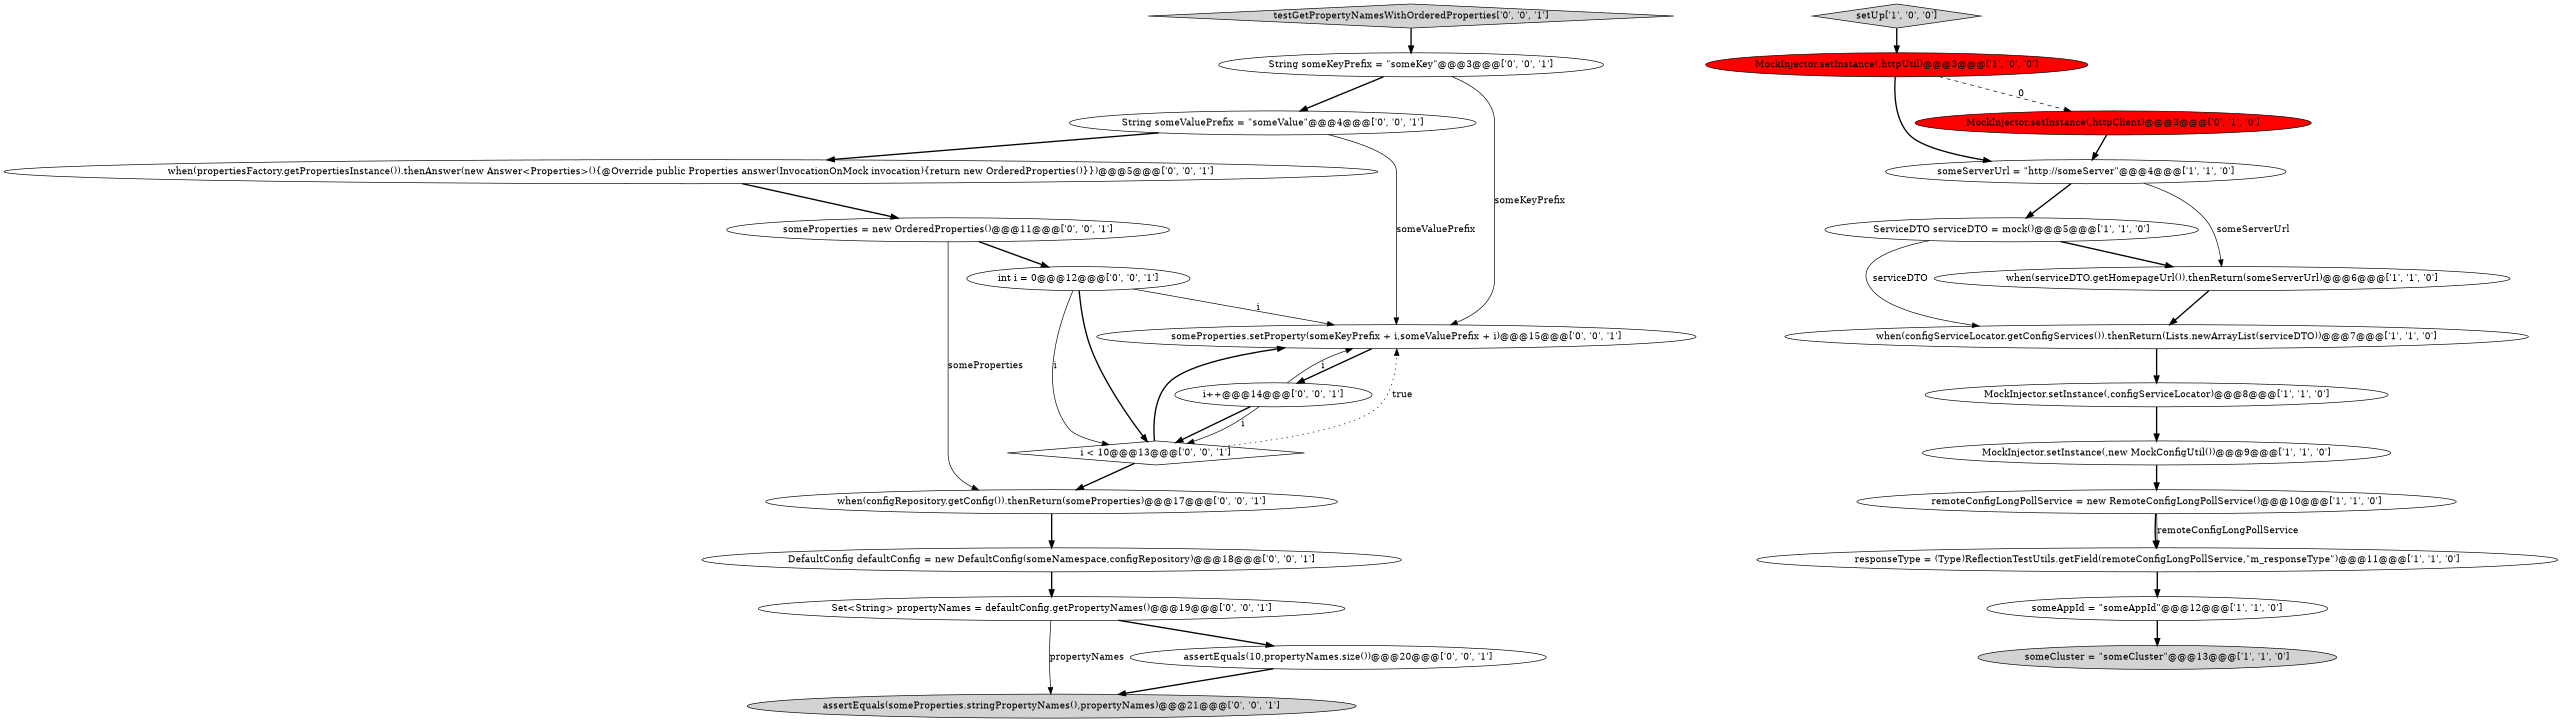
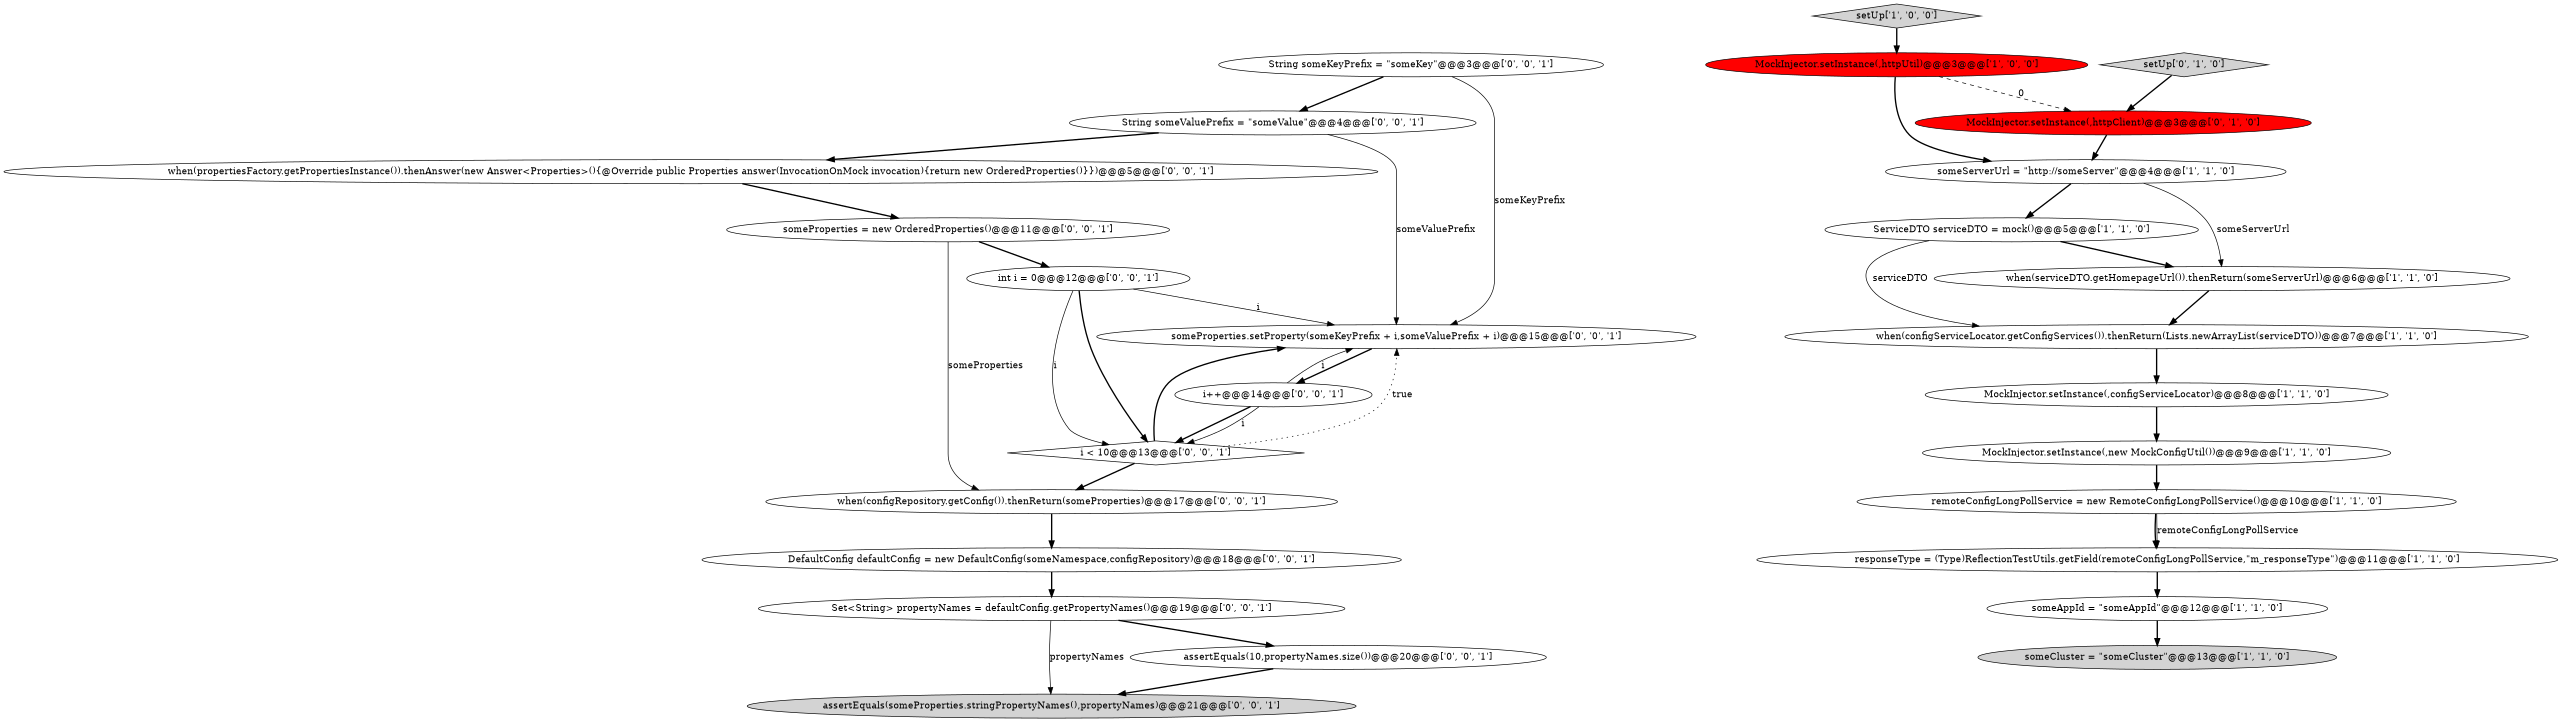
  digraph {
    node [fillcolor=white shape=ellipse style=filled]
    edge [style=bold]
    n1 [label="String someValuePrefix = \"someValue\"@@@4@@@['0', '0', '1']"]
    n2 [label="when(propertiesFactory.getPropertiesInstance()).thenAnswer(new Answer<Properties>(){@Override public Properties answer(InvocationOnMock invocation){return new OrderedProperties()}})@@@5@@@['0', '0', '1']"]
    n3 [label="someProperties.setProperty(someKeyPrefix + i,someValuePrefix + i)@@@15@@@['0', '0', '1']"]
    n4 [label="someProperties = new OrderedProperties()@@@11@@@['0', '0', '1']"]
    n5 [label="i++@@@14@@@['0', '0', '1']"]
    n6 [label="when(configRepository.getConfig()).thenReturn(someProperties)@@@17@@@['0', '0', '1']"]
    n7 [label="DefaultConfig defaultConfig = new DefaultConfig(someNamespace,configRepository)@@@18@@@['0', '0', '1']"]
    n8 [label="Set<String> propertyNames = defaultConfig.getPropertyNames()@@@19@@@['0', '0', '1']"]
    n9 [fillcolor=lightgray label="setUp['1', '0', '0']" shape=diamond]
    n10 [fillcolor=red label="MockInjector.setInstance(,httpUtil)@@@3@@@['1', '0', '0']"]
    n11 [label="someServerUrl = \"http://someServer\"@@@4@@@['1', '1', '0']"]
    n12 [fillcolor=red label="MockInjector.setInstance(,httpClient)@@@3@@@['0', '1', '0']"]
    n13 [fillcolor=lightgray label="assertEquals(someProperties.stringPropertyNames(),propertyNames)@@@21@@@['0', '0', '1']"]
    n14 [label="assertEquals(10,propertyNames.size())@@@20@@@['0', '0', '1']"]
    n15 [fillcolor=lightgray label="someCluster = \"someCluster\"@@@13@@@['1', '1', '0']"]
-   n16 [fillcolor=lightgray label="testGetPropertyNamesWithOrderedProperties['0', '0', '1']" shape=diamond]
    n17 [label="String someKeyPrefix = \"someKey\"@@@3@@@['0', '0', '1']"]
    n18 [label="ServiceDTO serviceDTO = mock()@@@5@@@['1', '1', '0']"]
    n19 [label="when(serviceDTO.getHomepageUrl()).thenReturn(someServerUrl)@@@6@@@['1', '1', '0']"]
    n20 [label="when(configServiceLocator.getConfigServices()).thenReturn(Lists.newArrayList(serviceDTO))@@@7@@@['1', '1', '0']"]
    n21 [label="MockInjector.setInstance(,configServiceLocator)@@@8@@@['1', '1', '0']"]
    n22 [label="MockInjector.setInstance(,new MockConfigUtil())@@@9@@@['1', '1', '0']"]
    n23 [label="remoteConfigLongPollService = new RemoteConfigLongPollService()@@@10@@@['1', '1', '0']"]
    n24 [label="int i = 0@@@12@@@['0', '0', '1']"]
    n25 [label="i < 10@@@13@@@['0', '0', '1']" shape=diamond]
+   n26 [fillcolor=lightgray label="setUp['0', '1', '0']" shape=diamond]
    n27 [label="responseType = (Type)ReflectionTestUtils.getField(remoteConfigLongPollService,\"m_responseType\")@@@11@@@['1', '1', '0']"]
    n28 [label="someAppId = \"someAppId\"@@@12@@@['1', '1', '0']"]
    n1 -> n2
    n1 -> n3 [label=someValuePrefix style=solid]
    n2 -> n4
    n3 -> n5
    n4 -> n6 [label=someProperties style=solid]
    n4 -> n24
    n5 -> n3 [label=i style=solid]
    n5 -> n25
    n5 -> n25 [label=i style=solid]
    n6 -> n7
    n7 -> n8
    n8 -> n13 [label=propertyNames style=solid]
    n8 -> n14
    n9 -> n10
    n10 -> n11
    n10 -> n12 [label=0 style=dashed]
    n11 -> n18
    n11 -> n19 [label=someServerUrl style=solid]
    n12 -> n11
    n14 -> n13
-   n16 -> n17
    n17 -> n1
    n17 -> n3 [label=someKeyPrefix style=solid]
    n18 -> n19
    n18 -> n20 [label=serviceDTO style=solid]
    n19 -> n20
    n20 -> n21
    n21 -> n22
    n22 -> n23
    n23 -> n27
    n23 -> n27 [label=remoteConfigLongPollService style=solid]
    n24 -> n3 [label=i style=solid]
    n24 -> n25 [label=i style=solid]
    n24 -> n25
    n25 -> n3
    n25 -> n3 [label=true style=dotted]
    n25 -> n6
+   n26 -> n12
    n27 -> n28
    n28 -> n15
  }
